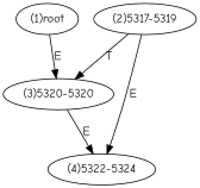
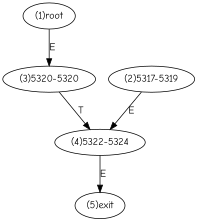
  digraph {
    fontname="Comic Neue"
    node [fontname="Comic Neue"]
    edge [fontname="Comic Neue"]
    n1 [label="(1)root"]
    n2 [label="(3)5320-5320"]
    n3 [label="(2)5317-5319"]
    n4 [label="(4)5322-5324"]
+   n5 [label="(5)exit"]
    n1 -> n2 [label=E]
-   n2 -> n4 [label=E]
-   n3 -> n2 [label=T]
+   n2 -> n4 [label=T]
    n3 -> n4 [label=E]
+   n4 -> n5 [label=E]
  }
